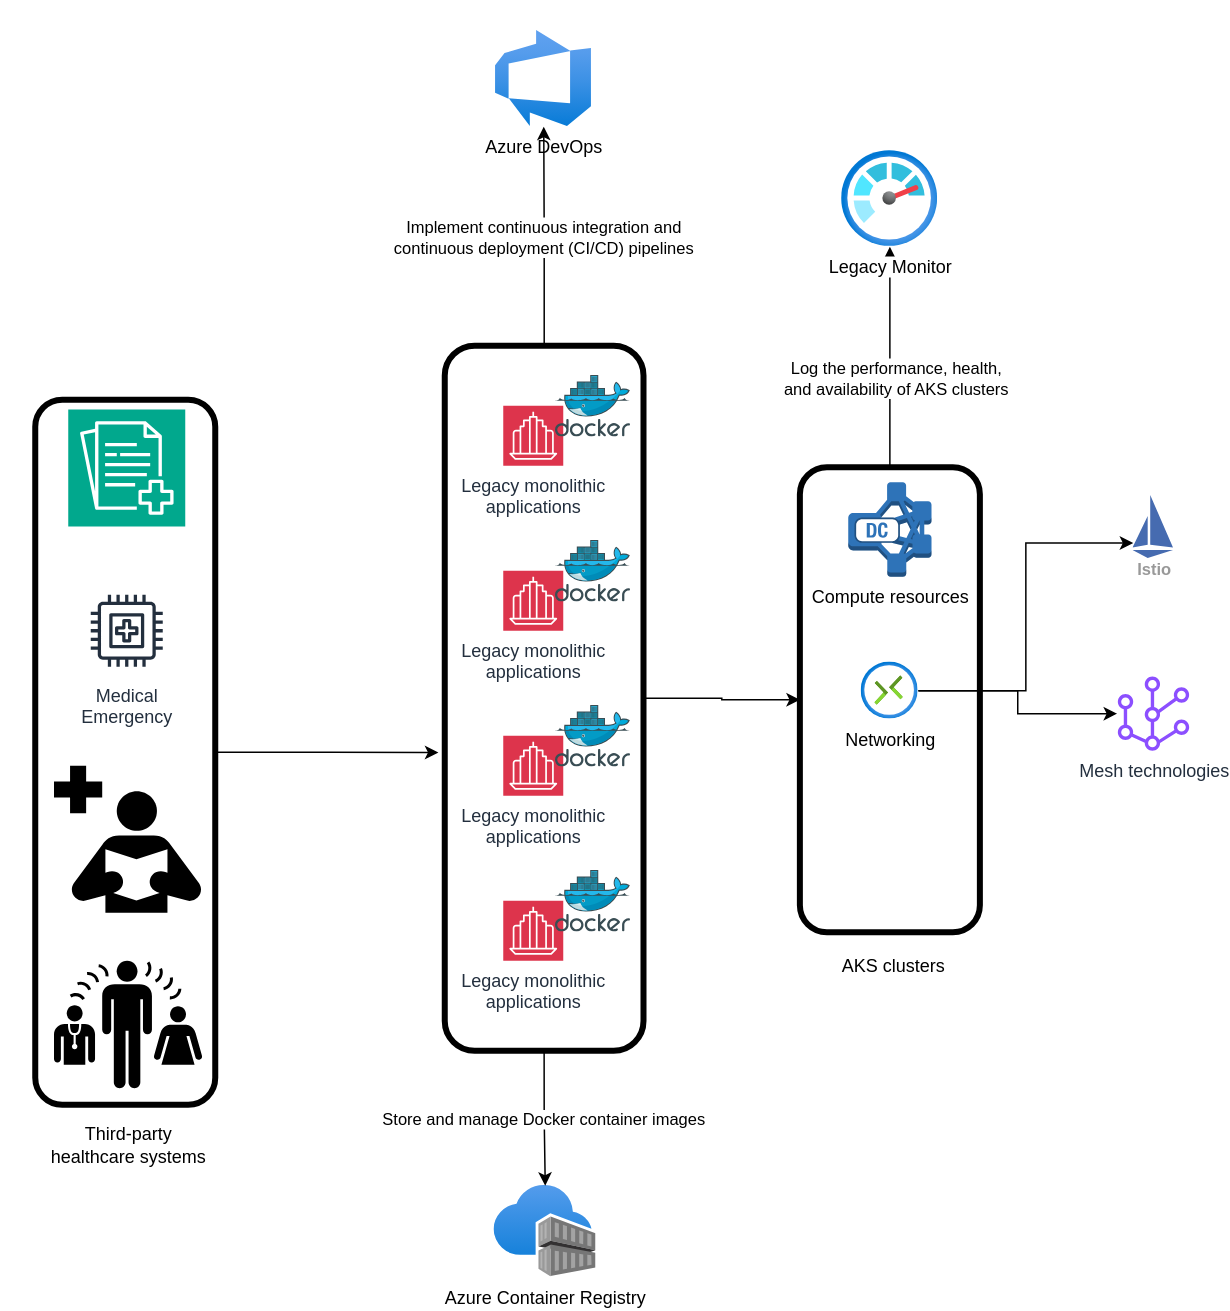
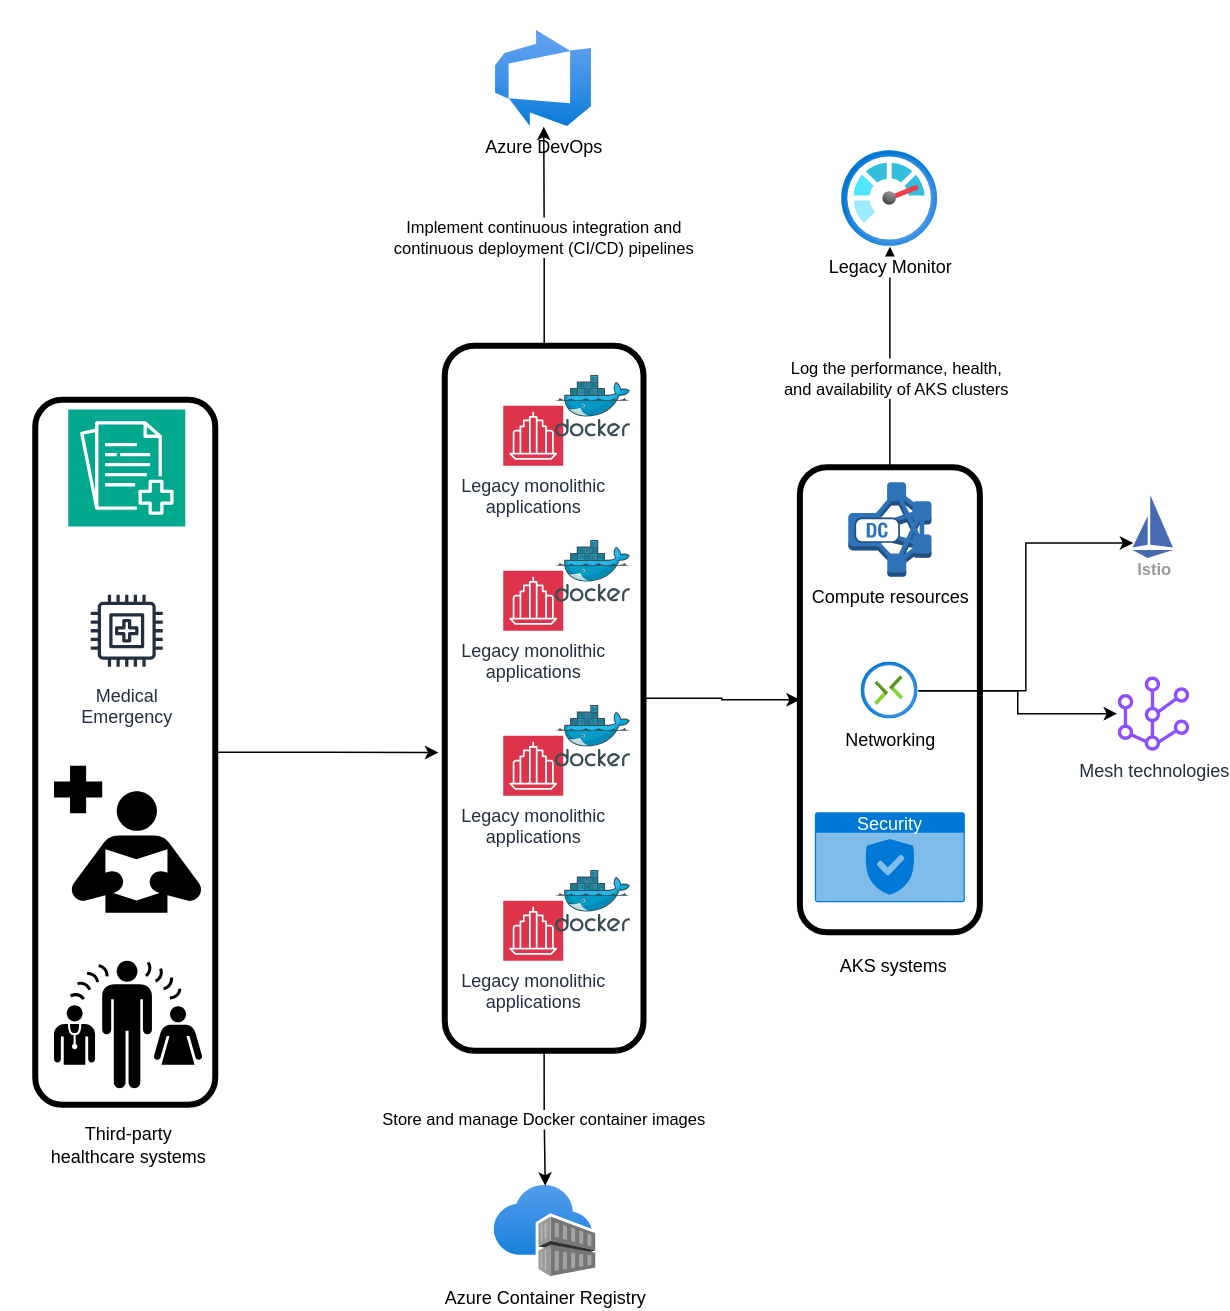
  <mxCell id="0" />
  <mxCell id="1" parent="0" />
  <mxCell id="2" style="edgeStyle=orthogonalEdgeStyle;rounded=0;orthogonalLoop=1;jettySize=auto;html=1;entryX=0;entryY=0.75;entryDx=0;entryDy=0;" edge="1" parent="1" source="40" target="27"><mxGeometry relative="1" as="geometry" /></mxCell>
  <mxCell id="3" style="edgeStyle=orthogonalEdgeStyle;rounded=0;orthogonalLoop=1;jettySize=auto;html=1;" edge="1" parent="1" source="40" target="28"><mxGeometry relative="1" as="geometry" /></mxCell>
  <mxCell id="4" value="" style="group" vertex="1" connectable="0" parent="1"><mxGeometry x="335" y="250" width="102.5" height="440" as="geometry" /></mxCell>
  <mxCell id="5" value="" style="group" vertex="1" connectable="0" parent="4"><mxGeometry width="102.5" height="440" as="geometry" /></mxCell>
  <mxCell id="6" value="Legacy monolithic &lt;br&gt;applications" style="sketch=0;points=[[0,0,0],[0.25,0,0],[0.5,0,0],[0.75,0,0],[1,0,0],[0,1,0],[0.25,1,0],[0.5,1,0],[0.75,1,0],[1,1,0],[0,0.25,0],[0,0.5,0],[0,0.75,0],[1,0.25,0],[1,0.5,0],[1,0.75,0]];outlineConnect=0;fontColor=#232F3E;fillColor=#DD344C;strokeColor=#ffffff;dashed=0;verticalLabelPosition=bottom;verticalAlign=top;align=center;html=1;fontSize=12;fontStyle=0;aspect=fixed;shape=mxgraph.aws4.resourceIcon;resIcon=mxgraph.aws4.business_application;" vertex="1" parent="5"><mxGeometry y="20" width="40" height="40" as="geometry" /></mxCell>
  <mxCell id="7" value="" style="image;sketch=0;aspect=fixed;html=1;points=[];align=center;fontSize=12;image=img/lib/mscae/Docker.svg;" vertex="1" parent="5"><mxGeometry x="35" width="50" height="41" as="geometry" /></mxCell>
  <mxCell id="8" value="" style="rounded=1;whiteSpace=wrap;html=1;fillColor=none;strokeWidth=4;" vertex="1" parent="5"><mxGeometry x="-39" y="-20" width="132.5" height="470" as="geometry" /></mxCell>
  <mxCell id="9" value="" style="group" vertex="1" connectable="0" parent="4"><mxGeometry y="110" width="85" height="60" as="geometry" /></mxCell>
  <mxCell id="10" value="Legacy monolithic &lt;br&gt;applications" style="sketch=0;points=[[0,0,0],[0.25,0,0],[0.5,0,0],[0.75,0,0],[1,0,0],[0,1,0],[0.25,1,0],[0.5,1,0],[0.75,1,0],[1,1,0],[0,0.25,0],[0,0.5,0],[0,0.75,0],[1,0.25,0],[1,0.5,0],[1,0.75,0]];outlineConnect=0;fontColor=#232F3E;fillColor=#DD344C;strokeColor=#ffffff;dashed=0;verticalLabelPosition=bottom;verticalAlign=top;align=center;html=1;fontSize=12;fontStyle=0;aspect=fixed;shape=mxgraph.aws4.resourceIcon;resIcon=mxgraph.aws4.business_application;" vertex="1" parent="9"><mxGeometry y="20" width="40" height="40" as="geometry" /></mxCell>
  <mxCell id="11" value="" style="image;sketch=0;aspect=fixed;html=1;points=[];align=center;fontSize=12;image=img/lib/mscae/Docker.svg;" vertex="1" parent="9"><mxGeometry x="35" width="50" height="41" as="geometry" /></mxCell>
  <mxCell id="12" value="" style="group" vertex="1" connectable="0" parent="4"><mxGeometry y="220" width="85" height="60" as="geometry" /></mxCell>
  <mxCell id="13" value="Legacy monolithic &lt;br&gt;applications" style="sketch=0;points=[[0,0,0],[0.25,0,0],[0.5,0,0],[0.75,0,0],[1,0,0],[0,1,0],[0.25,1,0],[0.5,1,0],[0.75,1,0],[1,1,0],[0,0.25,0],[0,0.5,0],[0,0.75,0],[1,0.25,0],[1,0.5,0],[1,0.75,0]];outlineConnect=0;fontColor=#232F3E;fillColor=#DD344C;strokeColor=#ffffff;dashed=0;verticalLabelPosition=bottom;verticalAlign=top;align=center;html=1;fontSize=12;fontStyle=0;aspect=fixed;shape=mxgraph.aws4.resourceIcon;resIcon=mxgraph.aws4.business_application;" vertex="1" parent="12"><mxGeometry y="20" width="40" height="40" as="geometry" /></mxCell>
  <mxCell id="14" value="" style="image;sketch=0;aspect=fixed;html=1;points=[];align=center;fontSize=12;image=img/lib/mscae/Docker.svg;" vertex="1" parent="12"><mxGeometry x="35" width="50" height="41" as="geometry" /></mxCell>
  <mxCell id="15" value="" style="group" vertex="1" connectable="0" parent="4"><mxGeometry y="330" width="85" height="60" as="geometry" /></mxCell>
  <mxCell id="16" value="Legacy monolithic &lt;br&gt;applications" style="sketch=0;points=[[0,0,0],[0.25,0,0],[0.5,0,0],[0.75,0,0],[1,0,0],[0,1,0],[0.25,1,0],[0.5,1,0],[0.75,1,0],[1,1,0],[0,0.25,0],[0,0.5,0],[0,0.75,0],[1,0.25,0],[1,0.5,0],[1,0.75,0]];outlineConnect=0;fontColor=#232F3E;fillColor=#DD344C;strokeColor=#ffffff;dashed=0;verticalLabelPosition=bottom;verticalAlign=top;align=center;html=1;fontSize=12;fontStyle=0;aspect=fixed;shape=mxgraph.aws4.resourceIcon;resIcon=mxgraph.aws4.business_application;" vertex="1" parent="15"><mxGeometry y="20" width="40" height="40" as="geometry" /></mxCell>
  <mxCell id="17" value="" style="image;sketch=0;aspect=fixed;html=1;points=[];align=center;fontSize=12;image=img/lib/mscae/Docker.svg;" vertex="1" parent="15"><mxGeometry x="35" width="50" height="41" as="geometry" /></mxCell>
  <mxCell id="18" style="edgeStyle=orthogonalEdgeStyle;rounded=0;orthogonalLoop=1;jettySize=auto;html=1;exitX=0.5;exitY=0;exitDx=0;exitDy=0;" edge="1" parent="1" source="42" target="29"><mxGeometry relative="1" as="geometry" /></mxCell>
  <mxCell id="19" value="Log the performance, health, &lt;br&gt;and availability of AKS clusters" style="edgeLabel;html=1;align=center;verticalAlign=middle;resizable=0;points=[];" vertex="1" connectable="0" parent="18"><mxGeometry x="-0.197" y="-4" relative="1" as="geometry"><mxPoint y="-1" as="offset" /></mxGeometry></mxCell>
  <mxCell id="20" style="edgeStyle=orthogonalEdgeStyle;rounded=0;orthogonalLoop=1;jettySize=auto;html=1;" edge="1" parent="1" source="8" target="42"><mxGeometry relative="1" as="geometry" /></mxCell>
  <mxCell id="21" value="Azure Container Registry" style="image;aspect=fixed;html=1;points=[];align=center;fontSize=12;image=img/lib/azure2/containers/Container_Registries.svg;" vertex="1" parent="1"><mxGeometry x="329" y="790" width="68" height="61" as="geometry" /></mxCell>
  <mxCell id="22" style="edgeStyle=orthogonalEdgeStyle;rounded=0;orthogonalLoop=1;jettySize=auto;html=1;exitX=0.5;exitY=1;exitDx=0;exitDy=0;" edge="1" parent="1" source="8" target="21"><mxGeometry relative="1" as="geometry" /></mxCell>
  <mxCell id="23" value="Store and manage Docker container images" style="edgeLabel;html=1;align=center;verticalAlign=middle;resizable=0;points=[];" vertex="1" connectable="0" parent="22"><mxGeometry x="-0.017" y="-1" relative="1" as="geometry"><mxPoint x="-1" y="-1" as="offset" /></mxGeometry></mxCell>
  <mxCell id="24" value="Azure DevOps" style="image;aspect=fixed;html=1;points=[];align=center;fontSize=12;image=img/lib/azure2/devops/Azure_DevOps.svg;" vertex="1" parent="1"><mxGeometry x="330" y="20" width="64" height="64" as="geometry" /></mxCell>
  <mxCell id="25" style="edgeStyle=orthogonalEdgeStyle;rounded=0;orthogonalLoop=1;jettySize=auto;html=1;" edge="1" parent="1" source="8" target="24"><mxGeometry relative="1" as="geometry" /></mxCell>
  <mxCell id="26" value="Implement continuous integration and &lt;br&gt;continuous deployment (CI/CD) pipelines" style="edgeLabel;html=1;align=center;verticalAlign=middle;resizable=0;points=[];" vertex="1" connectable="0" parent="25"><mxGeometry x="-0.017" y="1" relative="1" as="geometry"><mxPoint y="-1" as="offset" /></mxGeometry></mxCell>
  <mxCell id="27" value="Istio" style="sketch=0;html=1;verticalAlign=top;labelPosition=center;verticalLabelPosition=bottom;align=center;spacingTop=-6;fontSize=11;fontStyle=1;fontColor=#999999;shape=image;aspect=fixed;imageAspect=0;image=data:image/svg+xml,PHN2ZyB4bWxucz0iaHR0cDovL3d3dy53My5vcmcvMjAwMC9zdmciIHhtbG5zOnY9Imh0dHBzOi8vdmVjdGEuaW8vbmFubyIgd2lkdGg9IjE2MCIgaGVpZ2h0PSIyNDAiIHZpZXdCb3g9IjAgMCAxNjAgMjQwIj4mI3hhOwk8c3R5bGUgdHlwZT0idGV4dC9jc3MiPiYjeGE7CS5zdDB7ZmlsbDojNDY2YmIwO30mI3hhOwk8L3N0eWxlPiYjeGE7CTxwYXRoIGNsYXNzPSJzdDAiIGQ9Ik02MCAyNDBMMCAyMTBoMTYwem0wLTE2MEwwIDIwMGw2MC0xMHpNNzAgMHYxOTBsOTAgMTB6Ii8+JiN4YTs8L3N2Zz4=;" vertex="1" parent="1"><mxGeometry x="755" y="330" width="27" height="42" as="geometry" /></mxCell>
  <mxCell id="28" value="Mesh technologies" style="sketch=0;outlineConnect=0;fontColor=#232F3E;gradientColor=none;fillColor=#8C4FFF;strokeColor=none;dashed=0;verticalLabelPosition=bottom;verticalAlign=top;align=center;html=1;fontSize=12;fontStyle=0;aspect=fixed;pointerEvents=1;shape=mxgraph.aws4.mesh;" vertex="1" parent="1"><mxGeometry x="743.43" y="450.5" width="50.14" height="49.5" as="geometry" /></mxCell>
  <mxCell id="29" value="Legacy Monitor" style="image;aspect=fixed;html=1;points=[];align=center;fontSize=12;image=img/lib/azure2/management_governance/Monitor.svg;" vertex="1" parent="1"><mxGeometry x="560.75" y="100" width="64" height="64" as="geometry" /></mxCell>
  <mxCell id="30" style="edgeStyle=orthogonalEdgeStyle;rounded=0;orthogonalLoop=1;jettySize=auto;html=1;entryX=-0.032;entryY=0.577;entryDx=0;entryDy=0;entryPerimeter=0;" edge="1" parent="1" source="37" target="8"><mxGeometry relative="1" as="geometry" /></mxCell>
  <mxCell id="31" value="" style="group" vertex="1" connectable="0" parent="1"><mxGeometry x="20" y="266" width="130" height="517" as="geometry" /></mxCell>
  <mxCell id="32" value="" style="sketch=0;points=[[0,0,0],[0.25,0,0],[0.5,0,0],[0.75,0,0],[1,0,0],[0,1,0],[0.25,1,0],[0.5,1,0],[0.75,1,0],[1,1,0],[0,0.25,0],[0,0.5,0],[0,0.75,0],[1,0.25,0],[1,0.5,0],[1,0.75,0]];outlineConnect=0;fontColor=#232F3E;fillColor=#01A88D;strokeColor=#ffffff;dashed=0;verticalLabelPosition=bottom;verticalAlign=top;align=center;html=1;fontSize=12;fontStyle=0;aspect=fixed;shape=mxgraph.aws4.resourceIcon;resIcon=mxgraph.aws4.comprehend_medical;" vertex="1" parent="31"><mxGeometry x="25" y="6.5" width="78" height="78" as="geometry" /></mxCell>
  <mxCell id="33" value="Medical&#10;Emergency" style="sketch=0;outlineConnect=0;fontColor=#232F3E;gradientColor=none;strokeColor=#232F3E;fillColor=#ffffff;dashed=0;verticalLabelPosition=bottom;verticalAlign=top;align=center;html=1;fontSize=12;fontStyle=0;aspect=fixed;shape=mxgraph.aws4.resourceIcon;resIcon=mxgraph.aws4.medical_emergency;" vertex="1" parent="31"><mxGeometry x="34" y="124" width="60" height="60" as="geometry" /></mxCell>
  <mxCell id="34" value="" style="shape=mxgraph.signs.healthcare.medical_interpreter;html=1;pointerEvents=1;fillColor=#000000;strokeColor=none;verticalLabelPosition=bottom;verticalAlign=top;align=center;" vertex="1" parent="31"><mxGeometry x="15.5" y="374" width="99" height="85" as="geometry" /></mxCell>
  <mxCell id="35" value="" style="shape=mxgraph.signs.healthcare.medical_library;html=1;pointerEvents=1;fillColor=#000000;strokeColor=none;verticalLabelPosition=bottom;verticalAlign=top;align=center;" vertex="1" parent="31"><mxGeometry x="15.5" y="244" width="98" height="98" as="geometry" /></mxCell>
  <mxCell id="36" value="Third-party &lt;br&gt;healthcare systems" style="text;html=1;align=center;verticalAlign=middle;resizable=0;points=[];autosize=1;strokeColor=none;fillColor=none;" vertex="1" parent="31"><mxGeometry y="477" width="130" height="40" as="geometry" /></mxCell>
  <mxCell id="37" value="" style="rounded=1;whiteSpace=wrap;html=1;fillColor=none;strokeWidth=4;" vertex="1" parent="31"><mxGeometry x="3" width="120" height="470" as="geometry" /></mxCell>
  <mxCell id="38" value="" style="group" vertex="1" connectable="0" parent="1"><mxGeometry x="532.75" y="311" width="120" height="348" as="geometry" /></mxCell>
  <mxCell id="39" value="Compute resources" style="outlineConnect=0;dashed=0;verticalLabelPosition=bottom;verticalAlign=top;align=center;html=1;shape=mxgraph.aws3.dense_compute_node;fillColor=#2E73B8;gradientColor=none;" vertex="1" parent="38"><mxGeometry x="32.25" y="10" width="55.5" height="63" as="geometry" /></mxCell>
  <mxCell id="40" value="Networking" style="image;aspect=fixed;html=1;points=[];align=center;fontSize=12;image=img/lib/azure2/networking/Connections.svg;" vertex="1" parent="38"><mxGeometry x="41" y="130" width="38" height="38" as="geometry" /></mxCell>
+ <mxCell id="41" value="Security" style="html=1;whiteSpace=wrap;strokeColor=none;fillColor=#0079D6;labelPosition=center;verticalLabelPosition=middle;verticalAlign=top;align=center;fontSize=12;outlineConnect=0;spacingTop=-6;fontColor=#FFFFFF;sketch=0;shape=mxgraph.sitemap.security;" vertex="1" parent="38"><mxGeometry x="10" y="230" width="100" height="60" as="geometry" /></mxCell>
  <mxCell id="42" value="" style="rounded=1;whiteSpace=wrap;html=1;fillColor=none;strokeWidth=4;" vertex="1" parent="38"><mxGeometry width="120" height="310" as="geometry" /></mxCell>
- <mxCell id="43" value="AKS clusters" style="text;html=1;align=center;verticalAlign=middle;resizable=0;points=[];autosize=1;strokeColor=none;fillColor=none;" vertex="1" parent="38"><mxGeometry x="17.25" y="318" width="90" height="30" as="geometry" /></mxCell>
+ <mxCell id="43" value="AKS systems" style="text;html=1;align=center;verticalAlign=middle;resizable=0;points=[];autosize=1;strokeColor=none;fillColor=none;" vertex="1" parent="38"><mxGeometry x="17.25" y="318" width="90" height="30" as="geometry" /></mxCell>
